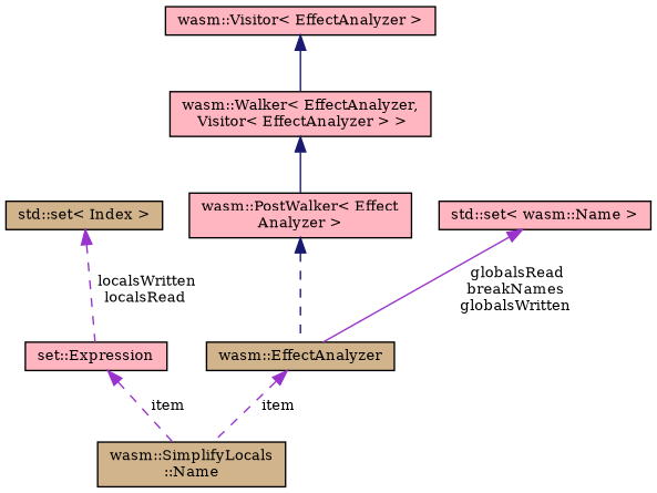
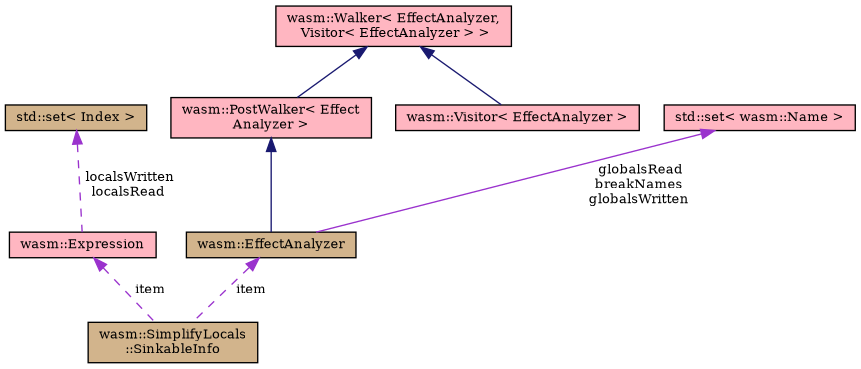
  digraph {
    fontname="DejaVu Serif"
    node [color=black fillcolor=lightpink fontname="DejaVu Serif" fontsize=10 shape=record style=filled]
    edge [color=darkorchid3 dir=back fontname="DejaVu Serif" fontsize=10 labelfontname=Helvetica labelfontsize=10 style=solid]
-   n1 [fillcolor=tan fontcolor=black height=0.2 label="wasm::SimplifyLocals\l::Name" width=0.4]
-   n2 [height=0.2 label="set::Expression" width=0.4]
+   n1 [fillcolor=tan fontcolor=black height=0.2 label="wasm::SimplifyLocals\l::SinkableInfo" width=0.4]
+   n2 [height=0.2 label="wasm::Expression" width=0.4]
    n3 [fillcolor=tan height=0.2 label="wasm::EffectAnalyzer" width=0.4]
    n4 [height=0.2 label="wasm::PostWalker\< Effect\lAnalyzer \>" width=0.4]
    n5 [height=0.2 label="wasm::Walker\< EffectAnalyzer,\l Visitor\< EffectAnalyzer \> \>" width=0.4]
    n6 [height=0.2 label="wasm::Visitor\< EffectAnalyzer \>" width=0.4]
    n7 [fillcolor=tan height=0.2 label="std::set\< Index \>" width=0.4]
    n8 [height=0.2 label="std::set\< wasm::Name \>" width=0.4]
    n2 -> n1 [label=" item" style=dashed]
    n3 -> n1 [label=" item" style=dashed]
-   n4 -> n3 [color=midnightblue style=dashed]
+   n4 -> n3 [color=midnightblue]
    n5 -> n4 [color=midnightblue]
-   n6 -> n5 [color=midnightblue]
+   n5 -> n6 [color=midnightblue]
    n7 -> n2 [label=" localsWritten\nlocalsRead" style=dashed]
    n8 -> n3 [label=" globalsRead\nbreakNames\nglobalsWritten"]
  }
